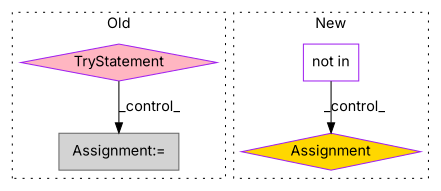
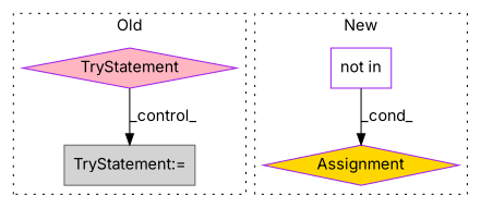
  digraph {
    fontname=Inter
    node [color=purple fontname=Inter shape=diamond style=filled]
    edge [fontname=Inter]
    n1 [a=54 fillcolor=lightpink l=4 label=TryStatement s=8378]
-   n2 [a=7 color=gray40 fillcolor=lightgrey l=1 label="Assignment:=" s=8570 shape=box]
+   n2 [a=7 color=gray40 fillcolor=lightgrey l=1 label="TryStatement:=" s=8570 shape=box]
    n3 [a=108 fillcolor=white l=39 label="not in" s=8231 shape=box]
    n4 [a=25 fillcolor=gold l="8,2" label=Assignment s="8223,8270"]
    subgraph cluster_1 {
      label=Old
      style=dotted
      n1
      n2
    }
    subgraph cluster_2 {
      label=New
      style=dotted
      n3
      n4
    }
    n1 -> n2 [label=_control_]
-   n3 -> n4 [label=_control_]
+   n3 -> n4 [label=_cond_]
  }
